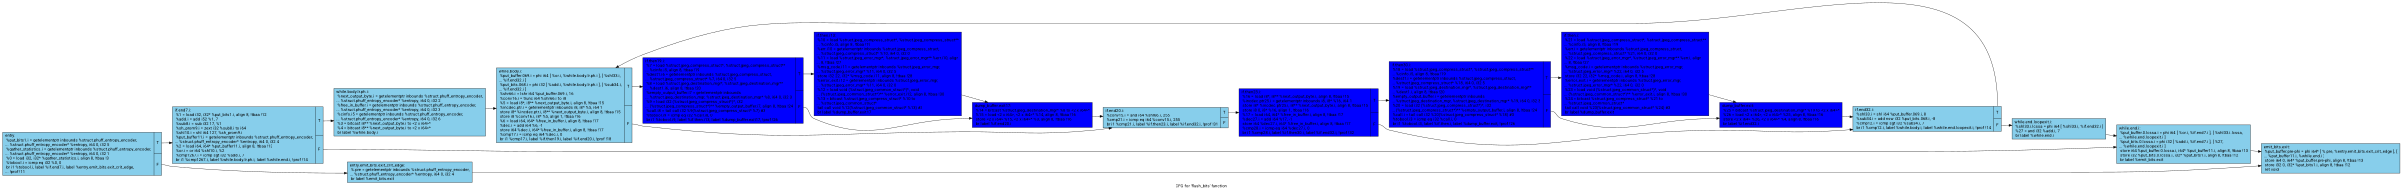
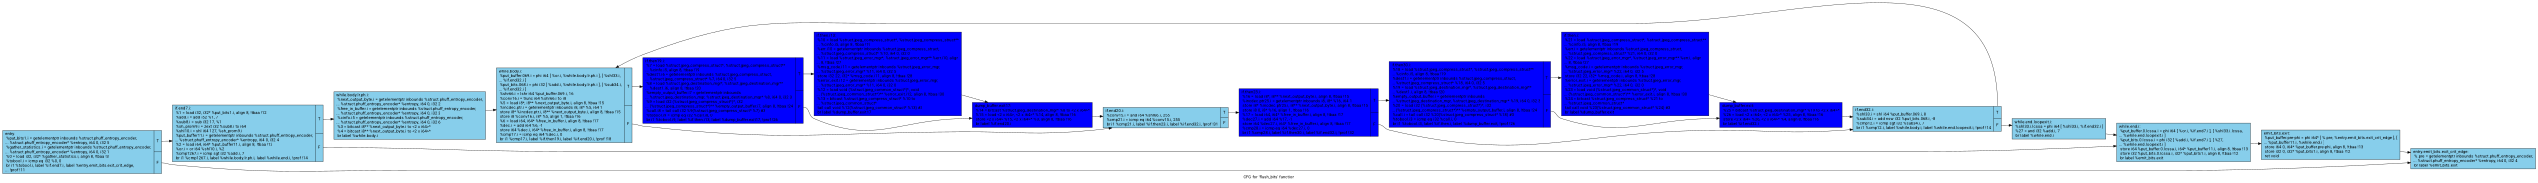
  digraph {
    fontname=Roboto
    label="CFG for 'flush_bits' function"
    rankdir=LR
    node [fillcolor=skyblue fontname=Roboto shape=record style=filled]
    edge [fontname=Roboto]
    n1 [label="{entry:\l  %put_bits1.i = getelementptr inbounds %struct.phuff_entropy_encoder,\l... %struct.phuff_entropy_encoder* %entropy, i64 0, i32 5\l  %gather_statistics.i = getelementptr inbounds %struct.phuff_entropy_encoder,\l... %struct.phuff_entropy_encoder* %entropy, i64 0, i32 1\l  %0 = load i32, i32* %gather_statistics.i, align 8, !tbaa !3\l  %tobool.i = icmp eq i32 %0, 0\l  br i1 %tobool.i, label %if.end7.i, label %entry.emit_bits.exit_crit_edge,\l... !prof !11\l|{<s0>T|<s1>F}}"]
    n2 [label="{if.end7.i:                                        \l  %1 = load i32, i32* %put_bits1.i, align 8, !tbaa !12\l  %add.i = add i52 %1, 7\l  %sub8.i = sub i32 17, %1\l  %sh_prom9.i = zext i32 %sub8.i to i64\l  %shl10.i = shl i64 127, %sh_prom9.i\l  %put_buffer11.i = getelementptr inbounds %struct.phuff_entropy_encoder,\l... %struct.phuff_entropy_encoder* %entropy, i64 0, i32 4\l  %2 = load i64, i64* %put_buffer11.i, align 8, !tbaa !13\l  %or.i = or i64 %shl10.i, %2\l  %cmp1267.i = icmp sgt i32 %add.i, 7\l  br i1 %cmp1267.i, label %while.body.lr.ph.i, label %while.end.i, !prof !14\l|{<s0>T|<s1>F}}"]
    n3 [label="{entry.emit_bits.exit_crit_edge:                   \l  %.pre = getelementptr inbounds %struct.phuff_entropy_encoder,\l... %struct.phuff_entropy_encoder* %entropy, i64 0, i32 4\l  br label %emit_bits.exit\l}"]
    n4 [label="{while.body.lr.ph.i:                               \l  %next_output_byte.i = getelementptr inbounds %struct.phuff_entropy_encoder,\l... %struct.phuff_entropy_encoder* %entropy, i64 0, i32 2\l  %free_in_buffer.i = getelementptr inbounds %struct.phuff_entropy_encoder,\l... %struct.phuff_entropy_encoder* %entropy, i64 0, i32 3\l  %cinfo.i5 = getelementptr inbounds %struct.phuff_entropy_encoder,\l... %struct.phuff_entropy_encoder* %entropy, i64 0, i32 6\l  %3 = bitcast i8** %next_output_byte.i to \<2 x i64\>*\l  %4 = bitcast i8** %next_output_byte.i to \<2 x i64\>*\l  br label %while.body.i\l}"]
    n5 [label="{while.end.i:                                      \l  %put_buffer.0.lcssa.i = phi i64 [ %or.i, %if.end7.i ], [ %shl33.i.lcssa,\l... %while.end.loopexit.i ]\l  %put_bits.0.lcssa.i = phi i32 [ %add.i, %if.end7.i ], [ %27,\l... %while.end.loopexit.i ]\l  store i64 %put_buffer.0.lcssa.i, i64* %put_buffer11.i, align 8, !tbaa !13\l  store i32 %put_bits.0.lcssa.i, i32* %put_bits1.i, align 8, !tbaa !12\l  br label %emit_bits.exit\l}"]
    n6 [label="{emit_bits.exit:                                   \l  %put_buffer.pre-phi = phi i64* [ %.pre, %entry.emit_bits.exit_crit_edge ], [\l... %put_buffer11.i, %while.end.i ]\l  store i64 0, i64* %put_buffer.pre-phi, align 8, !tbaa !13\l  store i32 0, i32* %put_bits1.i, align 8, !tbaa !12\l  ret void\l}"]
    n7 [label="{while.body.i:                                     \l  %put_buffer.069.i = phi i64 [ %or.i, %while.body.lr.ph.i ], [ %shl33.i,\l... %if.end32.i ]\l  %put_bits.068.i = phi i32 [ %add.i, %while.body.lr.ph.i ], [ %sub34.i,\l... %if.end32.i ]\l  %shr66.i = lshr i64 %put_buffer.069.i, 16\l  %conv16.i = trunc i64 %shr66.i to i8\l  %5 = load i8*, i8** %next_output_byte.i, align 8, !tbaa !15\l  %incdec.ptr.i = getelementptr inbounds i8, i8* %5, i64 1\l  store i8* %incdec.ptr.i, i8** %next_output_byte.i, align 8, !tbaa !15\l  store i8 %conv16.i, i8* %5, align 1, !tbaa !16\l  %6 = load i64, i64* %free_in_buffer.i, align 8, !tbaa !17\l  %dec.i = add i64 %6, -1\l  store i64 %dec.i, i64* %free_in_buffer.i, align 8, !tbaa !17\l  %cmp17.i = icmp eq i64 %dec.i, 0\l  br i1 %cmp17.i, label %if.then19.i, label %if.end20.i, !prof !18\l|{<s0>T|<s1>F}}"]
    n8 [fillcolor=blue label="{if.then19.i:                                      \l  %7 = load %struct.jpeg_compress_struct*, %struct.jpeg_compress_struct**\l... %cinfo.i5, align 8, !tbaa !19\l  %dest1.i6 = getelementptr inbounds %struct.jpeg_compress_struct,\l... %struct.jpeg_compress_struct* %7, i64 0, i32 5\l  %8 = load %struct.jpeg_destination_mgr*, %struct.jpeg_destination_mgr**\l... %dest1.i6, align 8, !tbaa !20\l  %empty_output_buffer.i7 = getelementptr inbounds\l... %struct.jpeg_destination_mgr, %struct.jpeg_destination_mgr* %8, i64 0, i32 3\l  %9 = load i32 (%struct.jpeg_compress_struct*)*, i32\l... (%struct.jpeg_compress_struct*)** %empty_output_buffer.i7, align 8, !tbaa !24\l  %call.i8 = tail call i32 %9(%struct.jpeg_compress_struct* %7) #3\l  %tobool.i9 = icmp eq i32 %call.i8, 0\l  br i1 %tobool.i9, label %if.then.i13, label %dump_buffer.exit17, !prof !26\l|{<s0>T|<s1>F}}"]
    n9 [label="{if.end20.i:                                       \l  %conv15.i = and i64 %shr66.i, 255\l  %cmp21.i = icmp eq i64 %conv15.i, 255\l  br i1 %cmp21.i, label %if.then23.i, label %if.end32.i, !prof !31\l|{<s0>T|<s1>F}}"]
    n10 [fillcolor=blue label="{if.then.i13:                                      \l  %10 = load %struct.jpeg_compress_struct*, %struct.jpeg_compress_struct**\l... %cinfo.i5, align 8, !tbaa !19\l  %err.i10 = getelementptr inbounds %struct.jpeg_compress_struct,\l... %struct.jpeg_compress_struct* %10, i64 0, i32 0\l  %11 = load %struct.jpeg_error_mgr*, %struct.jpeg_error_mgr** %err.i10, align\l... 8, !tbaa !27\l  %msg_code.i11 = getelementptr inbounds %struct.jpeg_error_mgr,\l... %struct.jpeg_error_mgr* %11, i64 0, i32 5\l  store i32 22, i32* %msg_code.i11, align 8, !tbaa !28\l  %error_exit.i12 = getelementptr inbounds %struct.jpeg_error_mgr,\l... %struct.jpeg_error_mgr* %11, i64 0, i32 0\l  %12 = load void (%struct.jpeg_common_struct*)*, void\l... (%struct.jpeg_common_struct*)** %error_exit.i12, align 8, !tbaa !30\l  %13 = bitcast %struct.jpeg_compress_struct* %10 to\l... %struct.jpeg_common_struct*\l  tail call void %12(%struct.jpeg_common_struct* %13) #3\l  br label %dump_buffer.exit17\l}"]
    n11 [fillcolor=blue label="{dump_buffer.exit17:                               \l  %14 = bitcast %struct.jpeg_destination_mgr* %8 to \<2 x i64\>*\l  %15 = load \<2 x i64\>, \<2 x i64\>* %14, align 8, !tbaa !16\l  store \<2 x i64\> %15, \<2 x i64\>* %3, align 8, !tbaa !16\l  br label %if.end20.i\l}"]
    n12 [fillcolor=blue label="{if.then23.i:                                      \l  %16 = load i8*, i8** %next_output_byte.i, align 8, !tbaa !15\l  %incdec.ptr25.i = getelementptr inbounds i8, i8* %16, i64 1\l  store i8* %incdec.ptr25.i, i8** %next_output_byte.i, align 8, !tbaa !15\l  store i8 0, i8* %16, align 1, !tbaa !16\l  %17 = load i64, i64* %free_in_buffer.i, align 8, !tbaa !17\l  %dec27.i = add i64 %17, -1\l  store i64 %dec27.i, i64* %free_in_buffer.i, align 8, !tbaa !17\l  %cmp28.i = icmp eq i64 %dec27.i, 0\l  br i1 %cmp28.i, label %if.then30.i, label %if.end32.i, !prof !32\l|{<s0>T|<s1>F}}"]
    n13 [label="{if.end32.i:                                       \l  %shl33.i = shl i64 %put_buffer.069.i, 8\l  %sub34.i = add nsw i32 %put_bits.068.i, -8\l  %cmp12.i = icmp sgt i32 %sub34.i, 7\l  br i1 %cmp12.i, label %while.body.i, label %while.end.loopexit.i, !prof !14\l|{<s0>T|<s1>F}}"]
    n14 [fillcolor=blue label="{if.then30.i:                                      \l  %18 = load %struct.jpeg_compress_struct*, %struct.jpeg_compress_struct**\l... %cinfo.i5, align 8, !tbaa !19\l  %dest1.i = getelementptr inbounds %struct.jpeg_compress_struct,\l... %struct.jpeg_compress_struct* %18, i64 0, i32 5\l  %19 = load %struct.jpeg_destination_mgr*, %struct.jpeg_destination_mgr**\l... %dest1.i, align 8, !tbaa !20\l  %empty_output_buffer.i = getelementptr inbounds\l... %struct.jpeg_destination_mgr, %struct.jpeg_destination_mgr* %19, i64 0, i32 3\l  %20 = load i32 (%struct.jpeg_compress_struct*)*, i32\l... (%struct.jpeg_compress_struct*)** %empty_output_buffer.i, align 8, !tbaa !24\l  %call.i = tail call i32 %20(%struct.jpeg_compress_struct* %18) #3\l  %tobool.i3 = icmp eq i32 %call.i, 0\l  br i1 %tobool.i3, label %if.then.i, label %dump_buffer.exit, !prof !26\l|{<s0>T|<s1>F}}"]
    n15 [label="{while.end.loopexit.i:                             \l  %shl33.i.lcssa = phi i64 [ %shl33.i, %if.end32.i ]\l  %27 = and i32 %add.i, 7\l  br label %while.end.i\l}"]
    n16 [fillcolor=blue label="{if.then.i:                                        \l  %21 = load %struct.jpeg_compress_struct*, %struct.jpeg_compress_struct**\l... %cinfo.i5, align 8, !tbaa !19\l  %err.i = getelementptr inbounds %struct.jpeg_compress_struct,\l... %struct.jpeg_compress_struct* %21, i64 0, i32 0\l  %22 = load %struct.jpeg_error_mgr*, %struct.jpeg_error_mgr** %err.i, align\l... 8, !tbaa !27\l  %msg_code.i = getelementptr inbounds %struct.jpeg_error_mgr,\l... %struct.jpeg_error_mgr* %22, i64 0, i32 5\l  store i32 22, i32* %msg_code.i, align 8, !tbaa !28\l  %error_exit.i = getelementptr inbounds %struct.jpeg_error_mgr,\l... %struct.jpeg_error_mgr* %22, i64 0, i32 0\l  %23 = load void (%struct.jpeg_common_struct*)*, void\l... (%struct.jpeg_common_struct*)** %error_exit.i, align 8, !tbaa !30\l  %24 = bitcast %struct.jpeg_compress_struct* %21 to\l... %struct.jpeg_common_struct*\l  tail call void %23(%struct.jpeg_common_struct* %24) #3\l  br label %dump_buffer.exit\l}"]
    n17 [fillcolor=blue label="{dump_buffer.exit:                                 \l  %25 = bitcast %struct.jpeg_destination_mgr* %19 to \<2 x i64\>*\l  %26 = load \<2 x i64\>, \<2 x i64\>* %25, align 8, !tbaa !16\l  store \<2 x i64\> %26, \<2 x i64\>* %4, align 8, !tbaa !16\l  br label %if.end32.i\l}"]
    n1 -> n2 [tailport=s0]
    n1 -> n3 [tailport=s1]
    n2 -> n4 [tailport=s0]
    n2 -> n5 [tailport=s1]
-   n3 -> n6
+   n6 -> n3
    n4 -> n7
    n5 -> n6
    n7 -> n8 [tailport=s0]
    n7 -> n9 [tailport=s1]
    n8 -> n10 [tailport=s0]
    n8 -> n11 [tailport=s1]
    n9 -> n12 [tailport=s0]
    n10 -> n11
    n11 -> n9
    n12 -> n13 [tailport=s1]
    n12 -> n14 [tailport=s0]
    n13 -> n7 [tailport=s0]
    n13 -> n15 [tailport=s1]
    n14 -> n16 [tailport=s0]
    n14 -> n17 [tailport=s1]
    n15 -> n5
    n16 -> n17
    n17 -> n13
  }
